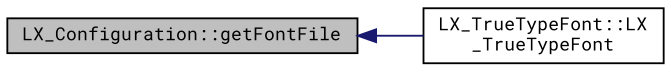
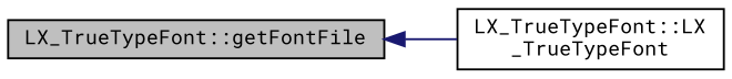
  digraph {
    rankdir=LR
    fontname="Roboto Mono"
    node [color=black fontname="Roboto Mono" fontsize=10 shape=record style=filled]
-   n1 [fillcolor=grey75 fontcolor=black height=0.2 label="LX_Configuration::getFontFile" width=0.4]
+   n1 [fillcolor=grey75 fontcolor=black height=0.2 label="LX_TrueTypeFont::getFontFile" width=0.4]
    n2 [fillcolor=white height=0.2 label="LX_TrueTypeFont::LX\l_TrueTypeFont" width=0.4]
    n1 -> n2 [color=midnightblue dir=back fontname="Roboto Mono" fontsize=10 labelfontname=Helvetica labelfontsize=10 style=solid]
  }
